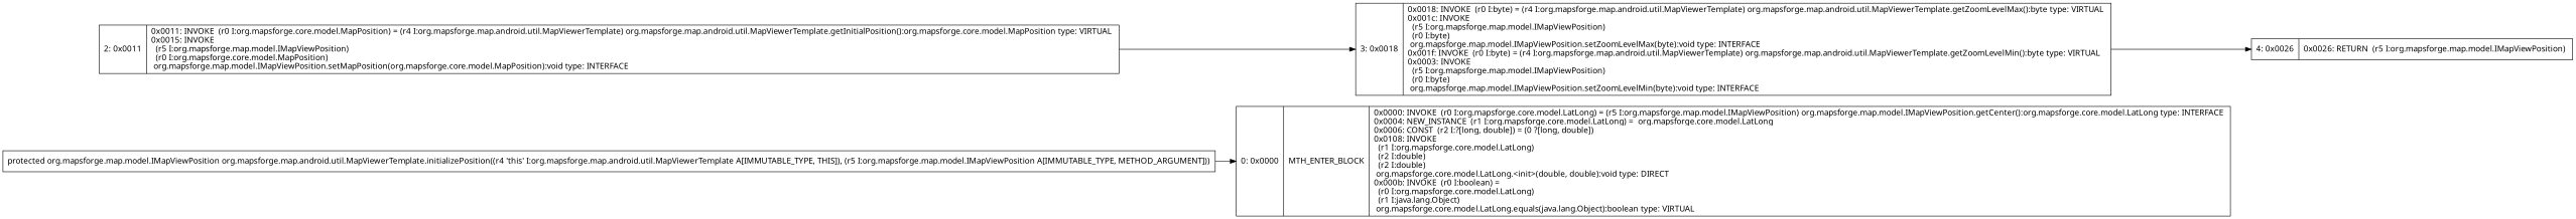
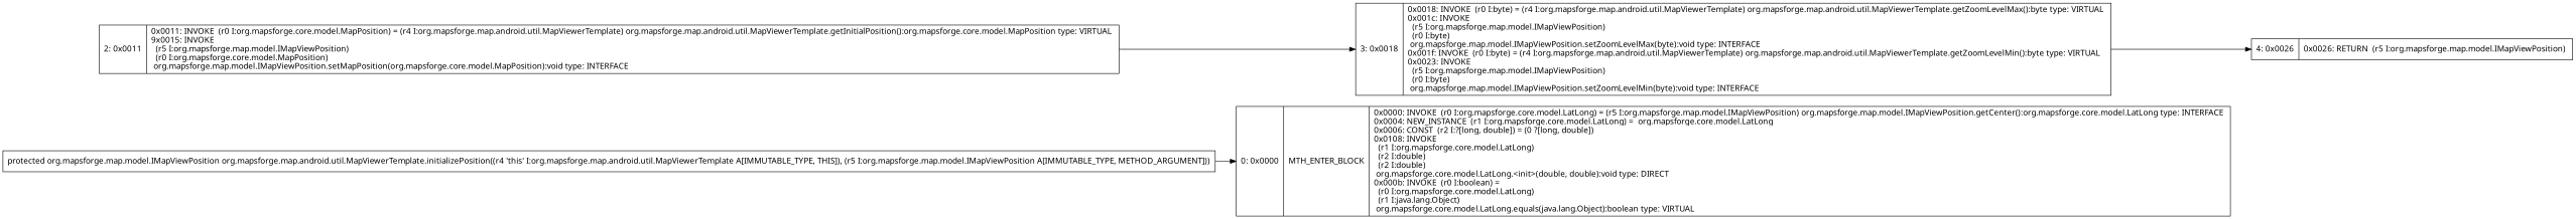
  digraph {
    fontname="Noto Sans"
    rankdir=LR
    node [fontname="Noto Sans" shape=record]
    edge [fontname="Noto Sans"]
    n1 [label="{0\:\ 0x0000|MTH_ENTER_BLOCK\l|0x0000: INVOKE  (r0 I:org.mapsforge.core.model.LatLong) = (r5 I:org.mapsforge.map.model.IMapViewPosition) org.mapsforge.map.model.IMapViewPosition.getCenter():org.mapsforge.core.model.LatLong type: INTERFACE \l0x0004: NEW_INSTANCE  (r1 I:org.mapsforge.core.model.LatLong) =  org.mapsforge.core.model.LatLong \l0x0006: CONST  (r2 I:?[long, double]) = (0 ?[long, double]) \l0x0108: INVOKE  \l  (r1 I:org.mapsforge.core.model.LatLong)\l  (r2 I:double)\l  (r2 I:double)\l org.mapsforge.core.model.LatLong.\<init\>(double, double):void type: DIRECT \l0x000b: INVOKE  (r0 I:boolean) = \l  (r0 I:org.mapsforge.core.model.LatLong)\l  (r1 I:java.lang.Object)\l org.mapsforge.core.model.LatLong.equals(java.lang.Object):boolean type: VIRTUAL \l}"]
-   n2 [label="{2\:\ 0x0011|0x0011: INVOKE  (r0 I:org.mapsforge.core.model.MapPosition) = (r4 I:org.mapsforge.map.android.util.MapViewerTemplate) org.mapsforge.map.android.util.MapViewerTemplate.getInitialPosition():org.mapsforge.core.model.MapPosition type: VIRTUAL \l0x0015: INVOKE  \l  (r5 I:org.mapsforge.map.model.IMapViewPosition)\l  (r0 I:org.mapsforge.core.model.MapPosition)\l org.mapsforge.map.model.IMapViewPosition.setMapPosition(org.mapsforge.core.model.MapPosition):void type: INTERFACE \l}"]
-   n3 [label="{3\:\ 0x0018|0x0018: INVOKE  (r0 I:byte) = (r4 I:org.mapsforge.map.android.util.MapViewerTemplate) org.mapsforge.map.android.util.MapViewerTemplate.getZoomLevelMax():byte type: VIRTUAL \l0x001c: INVOKE  \l  (r5 I:org.mapsforge.map.model.IMapViewPosition)\l  (r0 I:byte)\l org.mapsforge.map.model.IMapViewPosition.setZoomLevelMax(byte):void type: INTERFACE \l0x001f: INVOKE  (r0 I:byte) = (r4 I:org.mapsforge.map.android.util.MapViewerTemplate) org.mapsforge.map.android.util.MapViewerTemplate.getZoomLevelMin():byte type: VIRTUAL \l0x0003: INVOKE  \l  (r5 I:org.mapsforge.map.model.IMapViewPosition)\l  (r0 I:byte)\l org.mapsforge.map.model.IMapViewPosition.setZoomLevelMin(byte):void type: INTERFACE \l}"]
+   n2 [label="{2\:\ 0x0011|0x0011: INVOKE  (r0 I:org.mapsforge.core.model.MapPosition) = (r4 I:org.mapsforge.map.android.util.MapViewerTemplate) org.mapsforge.map.android.util.MapViewerTemplate.getInitialPosition():org.mapsforge.core.model.MapPosition type: VIRTUAL \l9x0015: INVOKE  \l  (r5 I:org.mapsforge.map.model.IMapViewPosition)\l  (r0 I:org.mapsforge.core.model.MapPosition)\l org.mapsforge.map.model.IMapViewPosition.setMapPosition(org.mapsforge.core.model.MapPosition):void type: INTERFACE \l}"]
+   n3 [label="{3\:\ 0x0018|0x0018: INVOKE  (r0 I:byte) = (r4 I:org.mapsforge.map.android.util.MapViewerTemplate) org.mapsforge.map.android.util.MapViewerTemplate.getZoomLevelMax():byte type: VIRTUAL \l0x001c: INVOKE  \l  (r5 I:org.mapsforge.map.model.IMapViewPosition)\l  (r0 I:byte)\l org.mapsforge.map.model.IMapViewPosition.setZoomLevelMax(byte):void type: INTERFACE \l0x001f: INVOKE  (r0 I:byte) = (r4 I:org.mapsforge.map.android.util.MapViewerTemplate) org.mapsforge.map.android.util.MapViewerTemplate.getZoomLevelMin():byte type: VIRTUAL \l0x0023: INVOKE  \l  (r5 I:org.mapsforge.map.model.IMapViewPosition)\l  (r0 I:byte)\l org.mapsforge.map.model.IMapViewPosition.setZoomLevelMin(byte):void type: INTERFACE \l}"]
    n4 [label="{4\:\ 0x0026|0x0026: RETURN  (r5 I:org.mapsforge.map.model.IMapViewPosition) \l}"]
    n5 [label="{protected org.mapsforge.map.model.IMapViewPosition org.mapsforge.map.android.util.MapViewerTemplate.initializePosition((r4 'this' I:org.mapsforge.map.android.util.MapViewerTemplate A[IMMUTABLE_TYPE, THIS]), (r5 I:org.mapsforge.map.model.IMapViewPosition A[IMMUTABLE_TYPE, METHOD_ARGUMENT])) }"]
    n2 -> n3
    n3 -> n4
    n5 -> n1
  }
